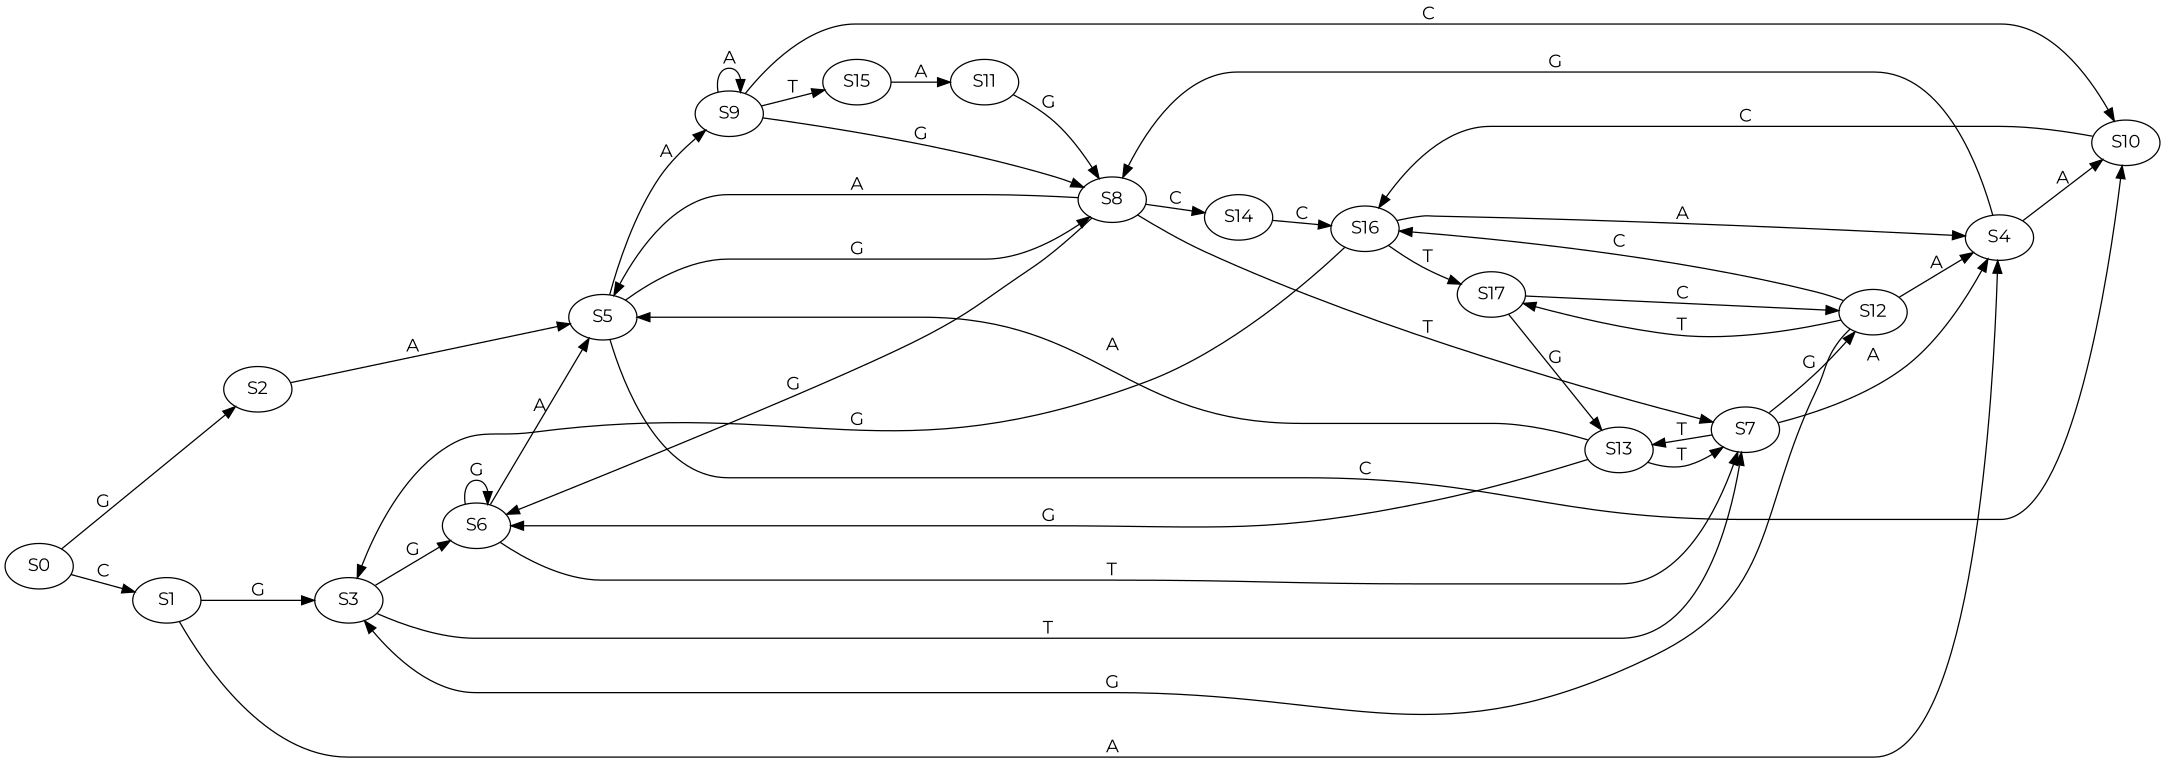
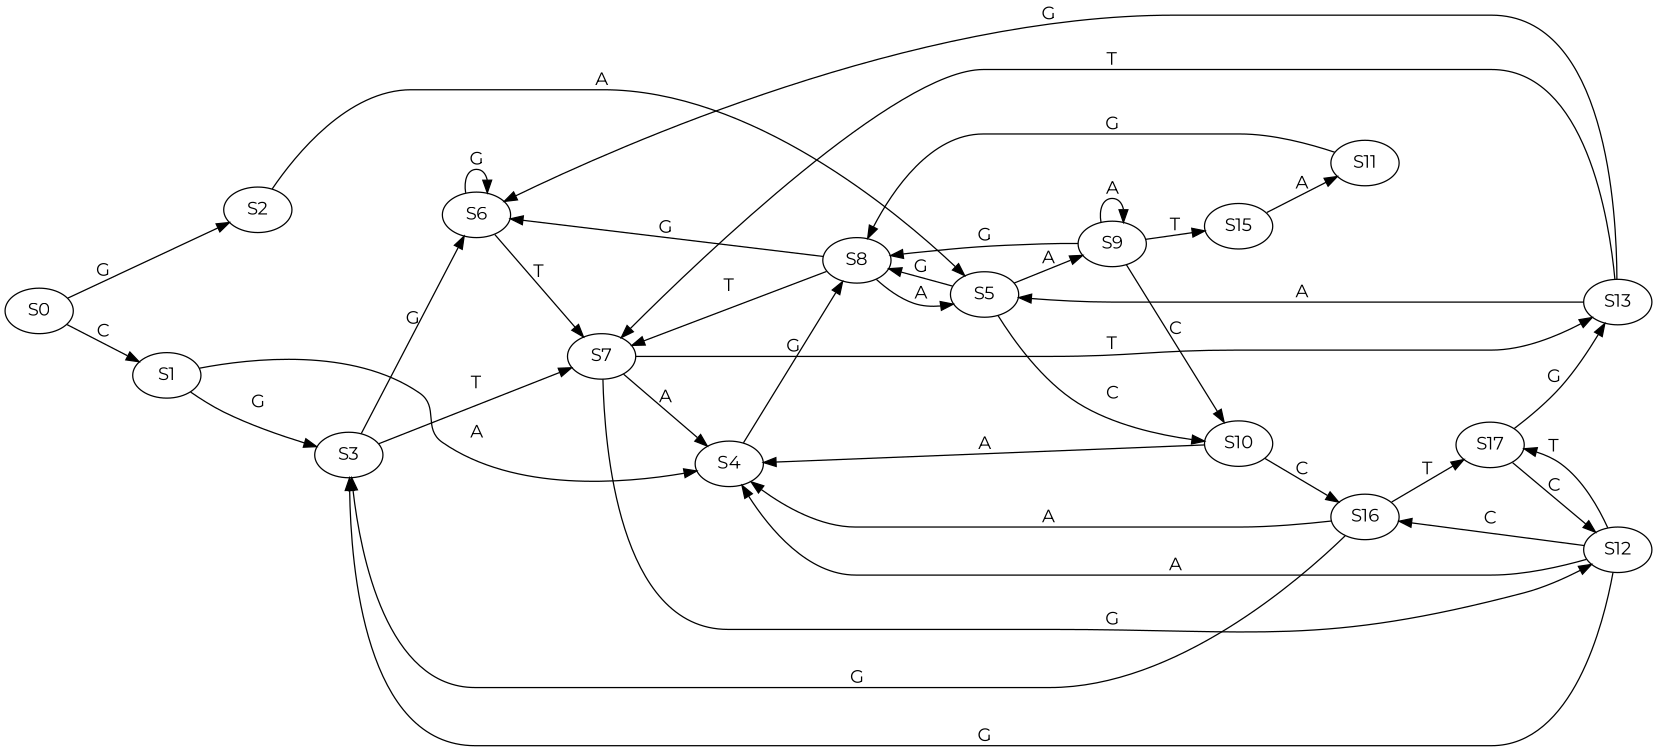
  strict digraph {
    fontname=Montserrat
    rankdir=LR
    node [fontname=Montserrat]
    edge [fontname=Montserrat]
    S0
    S1
    S2
    S3
    S4
    S5
    S6
    S7
    S8
    S9
    S10
    S12
    S13
-   S14
    S15
    S16
    S11
    S17
    S0 -> S1 [label=C]
    S0 -> S2 [label=G]
    S1 -> S3 [label=G]
    S1 -> S4 [label=A]
    S2 -> S5 [label=A]
    S3 -> S6 [label=G]
    S3 -> S7 [label=T]
    S4 -> S8 [label=G]
    S5 -> S8 [label=G]
    S5 -> S9 [label=A]
    S5 -> S10 [label=C]
-   S6 -> S5 [label=A]
    S6 -> S6 [label=G]
    S6 -> S7 [label=T]
    S7 -> S4 [label=A]
    S7 -> S12 [label=G]
    S7 -> S13 [label=T]
    S8 -> S5 [label=A]
    S8 -> S6 [label=G]
    S8 -> S7 [label=T]
-   S8 -> S14 [label=C]
    S9 -> S8 [label=G]
    S9 -> S9 [label=A]
    S9 -> S10 [label=C]
    S9 -> S15 [label=T]
-   S4 -> S10 [label=A]
+   S10 -> S4 [label=A]
    S10 -> S16 [label=C]
    S12 -> S3 [label=G]
    S12 -> S4 [label=A]
    S12 -> S16 [label=C]
    S12 -> S17 [label=T]
    S13 -> S5 [label=A]
    S13 -> S6 [label=G]
    S13 -> S7 [label=T]
-   S14 -> S16 [label=C]
    S15 -> S11 [label=A]
    S16 -> S3 [label=G]
    S16 -> S4 [label=A]
    S16 -> S17 [label=T]
    S11 -> S8 [label=G]
    S17 -> S12 [label=C]
    S17 -> S13 [label=G]
  }
